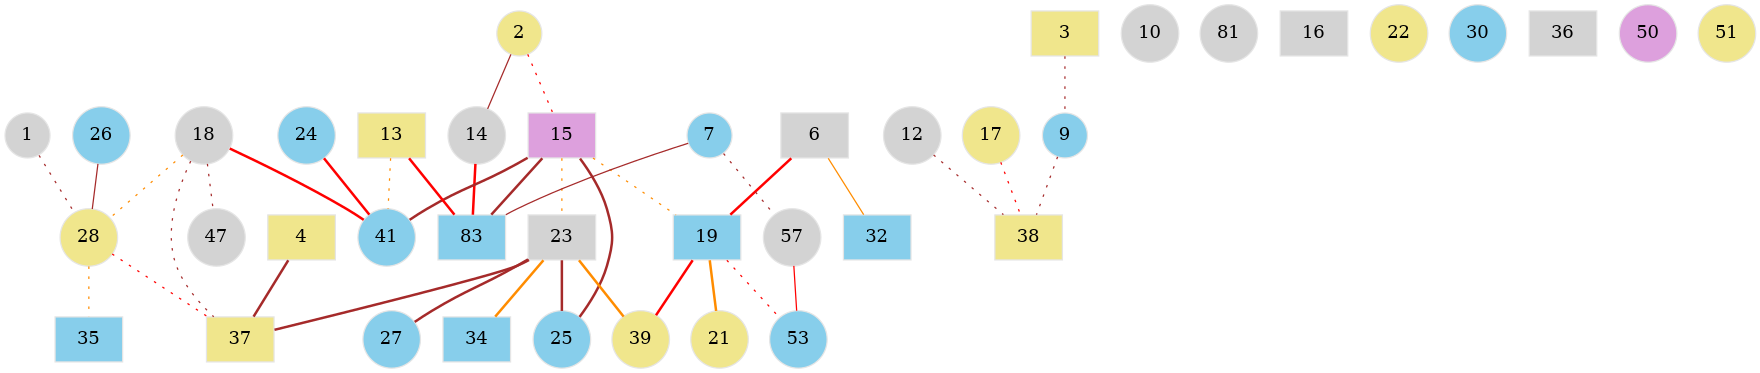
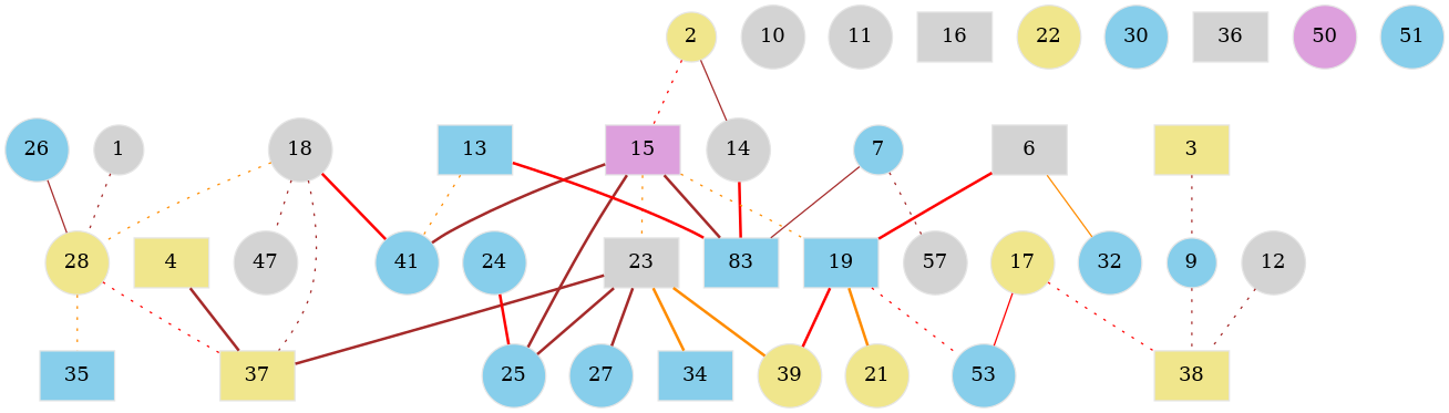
  graph {
    node [color=gray90 fillcolor=skyblue shape=circle style=filled]
    edge [color=brown style=dotted]
    1 [fillcolor=lightgrey super="+5"]
    28 [fillcolor=khaki super="+40"]
    37 [fillcolor=khaki shape=box super="+46"]
    35 [shape=box]
    2 [fillcolor=khaki super="+31"]
    14 [fillcolor=lightgrey]
    15 [fillcolor=plum shape=box super="+20"]
    n8 [label=83 shape=box super="+49"]
    19 [shape=box super="+29"]
    41 [super="+48"]
    23 [fillcolor=lightgrey shape=box super="+45"]
    25
    9 [super="+33"]
    38 [fillcolor=khaki shape=box super="+44"]
    3 [fillcolor=khaki shape=box]
    4 [fillcolor=khaki shape=box super="+55"]
    6 [fillcolor=lightgrey shape=box super="+8"]
-   32 [shape=box]
+   32
    53
    21 [fillcolor=khaki]
    39 [fillcolor=khaki]
    7 [super="+52"]
    57 [fillcolor=lightgrey]
    10 [fillcolor=lightgrey]
-   11 [fillcolor=lightgrey label=81]
+   11 [fillcolor=lightgrey]
    12 [fillcolor=lightgrey]
-   13 [fillcolor=khaki shape=box super="+42"]
+   13 [shape=box super="+42"]
    27
    34 [shape=box]
    16 [fillcolor=lightgrey shape=box]
    17 [fillcolor=khaki super="+54"]
    18 [fillcolor=lightgrey]
    47 [fillcolor=lightgrey super="+58"]
    22 [fillcolor=khaki]
    24 [super="+56"]
    26
    30
    36 [fillcolor=lightgrey shape=box]
    50 [fillcolor=plum]
-   51 [fillcolor=khaki]
+   51
    1 -- 28
    28 -- 37 [color=red]
    28 -- 35 [color=darkorange]
    2 -- 14 [style=solid]
    2 -- 15 [color=red]
    14 -- n8 [color=red style=bold]
    15 -- n8 [style=bold]
    15 -- 19 [color=darkorange]
    15 -- 41 [style=bold]
    15 -- 23 [color=darkorange]
    15 -- 25 [style=bold]
    19 -- 53 [color=red]
    19 -- 21 [color=darkorange style=bold]
    19 -- 39 [color=red style=bold]
    23 -- 37 [style=bold]
    23 -- 25 [style=bold]
    23 -- 39 [color=darkorange style=bold]
    23 -- 27 [style=bold]
    23 -- 34 [color=darkorange style=bold]
    9 -- 38 [weight=2]
    3 -- 9
    4 -- 37 [style=bold]
    6 -- 19 [color=red style=bold]
    6 -- 32 [color=darkorange style=solid]
    7 -- n8 [style=solid]
    7 -- 57
    12 -- 38
    13 -- n8 [color=red style=bold]
    13 -- 41 [color=darkorange]
    17 -- 38 [color=red]
-   57 -- 53 [color=red style=solid]
+   17 -- 53 [color=red style=solid]
    18 -- 28 [color=darkorange]
    18 -- 37
    18 -- 41 [color=red style=bold]
    18 -- 47
-   24 -- 41 [color=red style=bold]
+   24 -- 25 [color=red style=bold]
    26 -- 28 [style=solid]
  }
